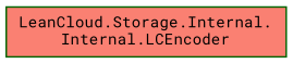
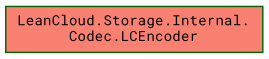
  digraph {
    rankdir=LR
    fontname="Roboto Mono"
-   n1 [color=darkgreen fillcolor=salmon fontname="Roboto Mono" fontsize=10 height=0.2 label="LeanCloud.Storage.Internal.\lInternal.LCEncoder" shape=record style=filled width=0.4]
+   n1 [color=darkgreen fillcolor=salmon fontname="Roboto Mono" fontsize=10 height=0.2 label="LeanCloud.Storage.Internal.\lCodec.LCEncoder" shape=record style=filled width=0.4]
  }
